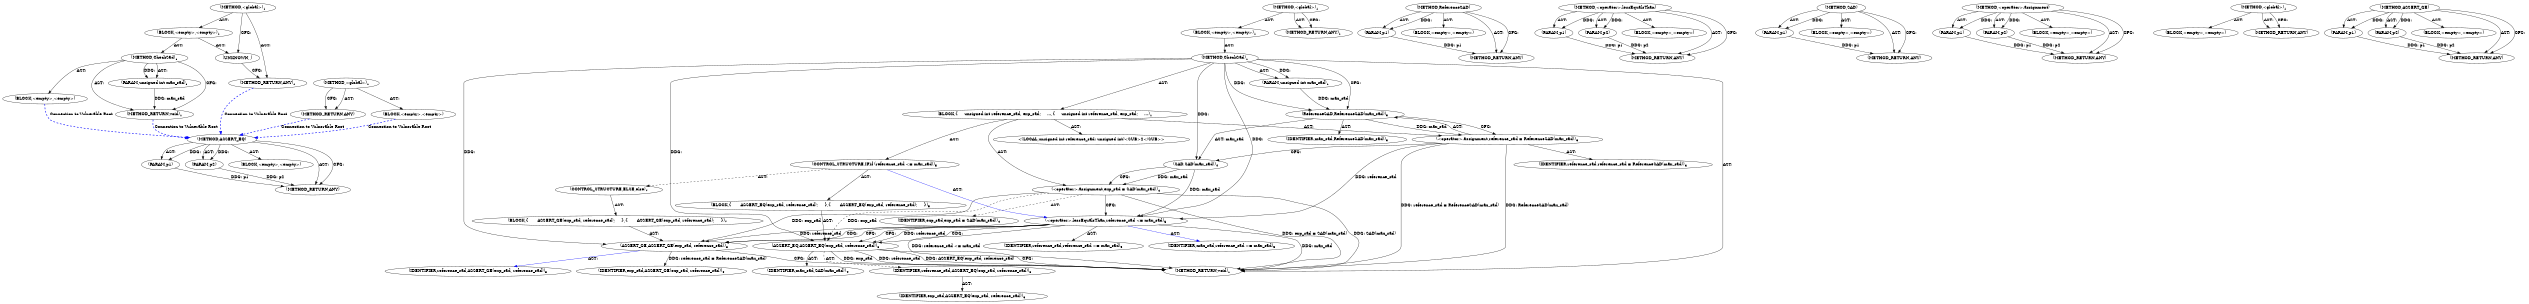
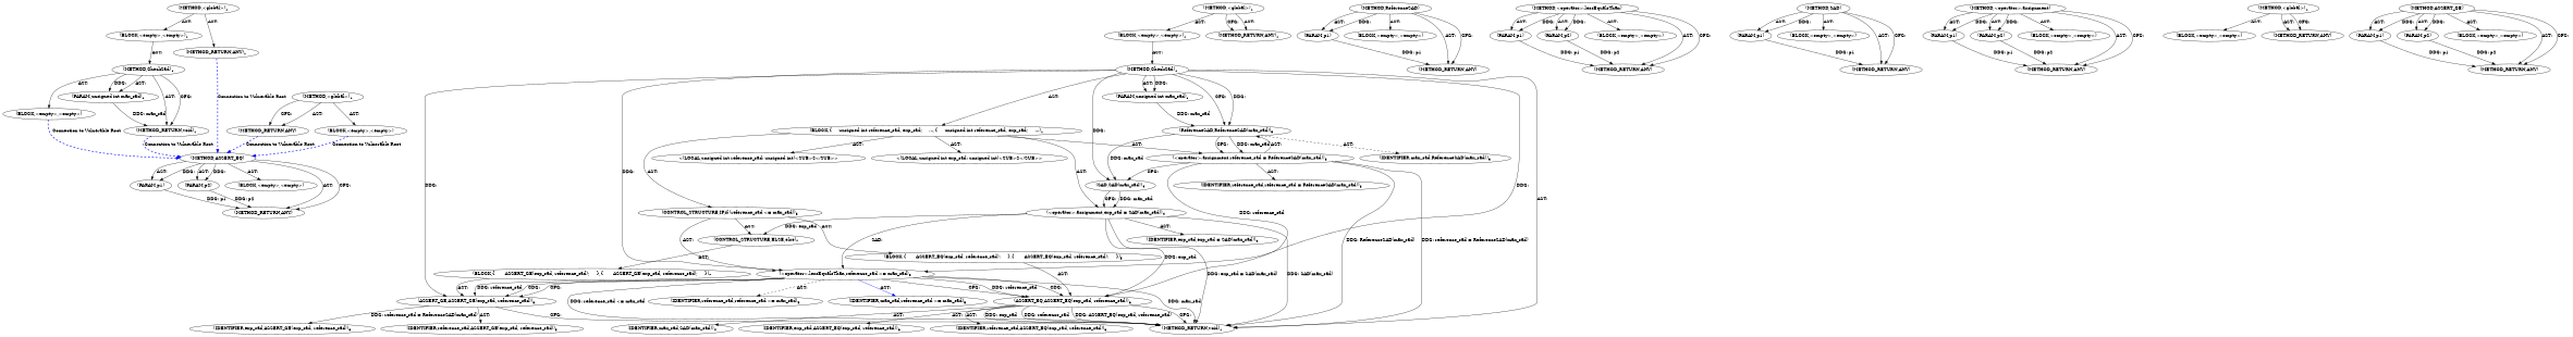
  digraph {
    n1 [label=<(METHOD,ASSERT_EQ)>]
    n2 [label=<(PARAM,p1)>]
    n3 [label=<(PARAM,p2)>]
    n4 [label=<(BLOCK,&lt;empty&gt;,&lt;empty&gt;)>]
    n5 [label=<(METHOD_RETURN,ANY)>]
    n6 [label=<(METHOD,&lt;global&gt;)<SUB>1</SUB>>]
    n7 [label=<(BLOCK,&lt;empty&gt;,&lt;empty&gt;)<SUB>1</SUB>>]
    n8 [label=<(METHOD_RETURN,ANY)<SUB>1</SUB>>]
    n9 [label=<(METHOD,CheckSad)<SUB>1</SUB>>]
    n10 [label=<(PARAM,unsigned int max_sad)<SUB>1</SUB>>]
    n11 [label=<(BLOCK,{     unsigned int reference_sad, exp_sad;     ...,{     unsigned int reference_sad, exp_sad;     ...)<SUB>1</SUB>>]
    n12 [label=<(ReferenceSAD,ReferenceSAD(max_sad))<SUB>3</SUB>>]
    n13 [label=<(SAD,SAD(max_sad))<SUB>4</SUB>>]
    n14 [label=<(&lt;operator&gt;.lessEqualsThan,reference_sad &lt;= max_sad)<SUB>5</SUB>>]
    n15 [label=<(ASSERT_EQ,ASSERT_EQ(exp_sad, reference_sad))<SUB>6</SUB>>]
    n16 [label=<(ASSERT_GE,ASSERT_GE(exp_sad, reference_sad))<SUB>8</SUB>>]
    n17 [label=<(METHOD_RETURN,void)<SUB>1</SUB>>]
    n18 [label="<(LOCAL,unsigned int reference_sad: unsigned int)<SUB>2</SUB>>"]
+   n19 [label="<(LOCAL,unsigned int exp_sad: unsigned int)<SUB>2</SUB>>"]
    n20 [label=<(&lt;operator&gt;.assignment,reference_sad = ReferenceSAD(max_sad))<SUB>3</SUB>>]
    n21 [label=<(&lt;operator&gt;.assignment,exp_sad = SAD(max_sad))<SUB>4</SUB>>]
    n22 [label=<(CONTROL_STRUCTURE,IF,if (reference_sad &lt;= max_sad))<SUB>5</SUB>>]
    n23 [label=<(IDENTIFIER,max_sad,ReferenceSAD(max_sad))<SUB>3</SUB>>]
    n24 [label=<(IDENTIFIER,reference_sad,reference_sad &lt;= max_sad)<SUB>5</SUB>>]
    n25 [label=<(IDENTIFIER,max_sad,reference_sad &lt;= max_sad)<SUB>5</SUB>>]
    n26 [label=<(IDENTIFIER,max_sad,SAD(max_sad))<SUB>4</SUB>>]
    n27 [label=<(IDENTIFIER,exp_sad,ASSERT_EQ(exp_sad, reference_sad))<SUB>6</SUB>>]
    n28 [label=<(IDENTIFIER,reference_sad,ASSERT_EQ(exp_sad, reference_sad))<SUB>6</SUB>>]
    n29 [label=<(IDENTIFIER,exp_sad,ASSERT_GE(exp_sad, reference_sad))<SUB>8</SUB>>]
    n30 [label=<(IDENTIFIER,reference_sad,ASSERT_GE(exp_sad, reference_sad))<SUB>8</SUB>>]
    n31 [label=<(IDENTIFIER,reference_sad,reference_sad = ReferenceSAD(max_sad))<SUB>3</SUB>>]
    n32 [label=<(IDENTIFIER,exp_sad,exp_sad = SAD(max_sad))<SUB>4</SUB>>]
    n33 [label=<(BLOCK,{       ASSERT_EQ(exp_sad, reference_sad);     },{       ASSERT_EQ(exp_sad, reference_sad);     })<SUB>5</SUB>>]
    n34 [label=<(CONTROL_STRUCTURE,ELSE,else)<SUB>7</SUB>>]
    n35 [label=<(BLOCK,{       ASSERT_GE(exp_sad, reference_sad);     },{       ASSERT_GE(exp_sad, reference_sad);     })<SUB>7</SUB>>]
    n36 [label=<(METHOD,ReferenceSAD)>]
    n37 [label=<(PARAM,p1)>]
    n38 [label=<(BLOCK,&lt;empty&gt;,&lt;empty&gt;)>]
    n39 [label=<(METHOD_RETURN,ANY)>]
    n40 [label=<(METHOD,&lt;operator&gt;.lessEqualsThan)>]
    n41 [label=<(PARAM,p1)>]
    n42 [label=<(PARAM,p2)>]
    n43 [label=<(BLOCK,&lt;empty&gt;,&lt;empty&gt;)>]
    n44 [label=<(METHOD_RETURN,ANY)>]
    n45 [label=<(METHOD,SAD)>]
    n46 [label=<(PARAM,p1)>]
    n47 [label=<(BLOCK,&lt;empty&gt;,&lt;empty&gt;)>]
    n48 [label=<(METHOD_RETURN,ANY)>]
    n49 [label=<(METHOD,&lt;operator&gt;.assignment)>]
    n50 [label=<(PARAM,p1)>]
    n51 [label=<(PARAM,p2)>]
    n52 [label=<(BLOCK,&lt;empty&gt;,&lt;empty&gt;)>]
    n53 [label=<(METHOD_RETURN,ANY)>]
    n54 [label=<(METHOD,&lt;global&gt;)<SUB>1</SUB>>]
    n55 [label=<(BLOCK,&lt;empty&gt;,&lt;empty&gt;)>]
    n56 [label=<(METHOD_RETURN,ANY)>]
    n57 [label=<(METHOD,ASSERT_GE)>]
    n58 [label=<(PARAM,p1)>]
    n59 [label=<(PARAM,p2)>]
    n60 [label=<(BLOCK,&lt;empty&gt;,&lt;empty&gt;)>]
    n61 [label=<(METHOD_RETURN,ANY)>]
    n62 [label=<(METHOD,&lt;global&gt;)<SUB>1</SUB>>]
    n63 [label=<(BLOCK,&lt;empty&gt;,&lt;empty&gt;)<SUB>1</SUB>>]
-   n64 [label=<(UNKNOWN,,)>]
    n65 [label=<(METHOD_RETURN,ANY)<SUB>1</SUB>>]
    n66 [label=<(METHOD,CheckSad)<SUB>1</SUB>>]
    n67 [label=<(PARAM,unsigned int max_sad)<SUB>1</SUB>>]
    n68 [label=<(BLOCK,&lt;empty&gt;,&lt;empty&gt;)>]
    n69 [label=<(METHOD_RETURN,void)<SUB>1</SUB>>]
    n70 [label=<(METHOD,&lt;global&gt;)<SUB>1</SUB>>]
    n71 [label=<(BLOCK,&lt;empty&gt;,&lt;empty&gt;)>]
    n72 [label=<(METHOD_RETURN,ANY)>]
    n1 -> n2 [label="AST: "]
    n1 -> n2 [label="DDG: "]
    n1 -> n3 [label="AST: "]
    n1 -> n3 [label="DDG: "]
    n1 -> n4 [label="AST: "]
    n1 -> n5 [label="AST: "]
    n1 -> n5 [label="CFG: "]
    n2 -> n5 [label="DDG: p1"]
    n3 -> n5 [label="DDG: p2"]
    n6 -> n7 [label="AST: "]
    n6 -> n8 [label="AST: "]
    n6 -> n8 [label="CFG: "]
    n7 -> n9 [label="AST: "]
    n9 -> n10 [label="AST: "]
    n9 -> n10 [label="DDG: "]
    n9 -> n11 [label="AST: "]
    n9 -> n12 [label="CFG: "]
    n9 -> n12 [label="DDG: "]
    n9 -> n13 [label="DDG: "]
    n9 -> n14 [label="DDG: "]
    n9 -> n15 [label="DDG: "]
    n9 -> n16 [label="DDG: "]
    n9 -> n17 [label="AST: "]
    n10 -> n12 [label="DDG: max_sad"]
    n11 -> n18 [label="AST: "]
+   n11 -> n19 [label="AST: "]
    n11 -> n20 [label="AST: "]
    n11 -> n21 [label="AST: "]
    n11 -> n22 [label="AST: "]
-   n12 -> n13 [label="AST: max_sad"]
+   n12 -> n13 [label="DDG: max_sad"]
    n12 -> n20 [label="CFG: "]
    n12 -> n20 [label="DDG: max_sad"]
-   n12 -> n23 [label="AST: "]
-   n13 -> n14 [label="DDG: max_sad"]
+   n12 -> n23 [label="AST: " style=dashed]
    n13 -> n21 [label="CFG: "]
    n13 -> n21 [label="DDG: max_sad"]
    n14 -> n15 [label="CFG: "]
    n14 -> n15 [label="DDG: reference_sad"]
    n14 -> n15 [label="CDG: "]
    n14 -> n16 [label="CFG: "]
    n14 -> n16 [label="DDG: reference_sad"]
    n14 -> n16 [label="CDG: "]
    n14 -> n17 [label="DDG: max_sad"]
    n14 -> n17 [label="DDG: reference_sad &lt;= max_sad"]
-   n14 -> n24 [label="AST: "]
+   n14 -> n24 [label="AST: " style=dashed]
    n14 -> n25 [color=blue label="AST: "]
    n15 -> n17 [label="CFG: "]
    n15 -> n17 [label="DDG: exp_sad"]
    n15 -> n17 [label="DDG: reference_sad"]
    n15 -> n17 [label="DDG: ASSERT_EQ(exp_sad, reference_sad)"]
    n15 -> n26 [label="AST: "]
-   n28 -> n27 [label="AST: "]
-   n15 -> n28 [label="AST: " style=dashed]
+   n15 -> n27 [label="AST: "]
+   n15 -> n28 [label="AST: "]
    n16 -> n17 [label="CFG: "]
    n16 -> n29 [label="DDG: reference_sad = ReferenceSAD(max_sad)"]
-   n16 -> n30 [label="AST: " color=blue]
+   n16 -> n30 [label="AST: "]
    n20 -> n12 [label="AST: "]
    n20 -> n13 [label="CFG: "]
    n20 -> n14 [label="DDG: reference_sad"]
    n20 -> n17 [label="DDG: ReferenceSAD(max_sad)"]
    n20 -> n17 [label="DDG: reference_sad = ReferenceSAD(max_sad)"]
    n20 -> n31 [label="AST: "]
-   n21 -> n14 [label="CFG: "]
-   n21 -> n15 [label="DDG: exp_sad" style=dashed]
-   n21 -> n16 [label="DDG: exp_sad"]
+   n21 -> n14 [label="SAD: "]
+   n21 -> n15 [label="DDG: exp_sad"]
+   n21 -> n34 [label="DDG: exp_sad"]
    n21 -> n17 [label="DDG: SAD(max_sad)"]
    n21 -> n17 [label="DDG: exp_sad = SAD(max_sad)"]
-   n21 -> n32 [label="AST: " style=dashed]
-   n22 -> n14 [label="AST: " color=blue]
+   n21 -> n32 [label="AST: "]
+   n22 -> n14 [label="AST: "]
    n22 -> n33 [label="AST: "]
-   n22 -> n34 [label="AST: " style=dashed]
+   n22 -> n34 [label="AST: "]
    n33 -> n15 [label="AST: "]
    n34 -> n35 [label="AST: "]
    n35 -> n16 [label="AST: "]
    n36 -> n37 [label="AST: "]
    n36 -> n37 [label="DDG: "]
    n36 -> n38 [label="AST: "]
    n36 -> n39 [label="AST: "]
    n36 -> n39 [label="CFG: "]
    n37 -> n39 [label="DDG: p1"]
    n40 -> n41 [label="AST: "]
    n40 -> n41 [label="DDG: "]
    n40 -> n42 [label="AST: "]
    n40 -> n42 [label="DDG: "]
    n40 -> n43 [label="AST: "]
    n40 -> n44 [label="AST: "]
    n40 -> n44 [label="CFG: "]
    n41 -> n44 [label="DDG: p1"]
    n42 -> n44 [label="DDG: p2"]
    n45 -> n46 [label="AST: "]
    n45 -> n46 [label="DDG: "]
    n45 -> n47 [label="AST: "]
    n45 -> n48 [label="AST: "]
    n45 -> n48 [label="CFG: "]
    n46 -> n48 [label="DDG: p1"]
    n49 -> n50 [label="AST: "]
    n49 -> n50 [label="DDG: "]
    n49 -> n51 [label="AST: "]
    n49 -> n51 [label="DDG: "]
    n49 -> n52 [label="AST: "]
    n49 -> n53 [label="AST: "]
    n49 -> n53 [label="CFG: "]
    n50 -> n53 [label="DDG: p1"]
    n51 -> n53 [label="DDG: p2"]
    n54 -> n55 [label="AST: "]
    n54 -> n56 [label="AST: "]
    n54 -> n56 [label="CFG: "]
    n57 -> n58 [label="AST: "]
    n57 -> n58 [label="DDG: "]
    n57 -> n59 [label="AST: "]
    n57 -> n59 [label="DDG: "]
    n57 -> n60 [label="AST: "]
    n57 -> n61 [label="AST: "]
    n57 -> n61 [label="CFG: "]
    n58 -> n61 [label="DDG: p1"]
    n59 -> n61 [label="DDG: p2"]
    n62 -> n63 [label="AST: "]
-   n62 -> n64 [label="CFG: "]
    n62 -> n65 [label="AST: "]
-   n63 -> n64 [label="AST: "]
    n63 -> n66 [label="AST: "]
-   n64 -> n65 [label="CFG: "]
    n65 -> n1 [color=blue label="Connection to Vulnerable Root" penwidth=2.0 style=dashed]
    n66 -> n67 [label="AST: "]
    n66 -> n67 [label="DDG: "]
    n66 -> n68 [label="AST: "]
    n66 -> n69 [label="AST: "]
    n66 -> n69 [label="CFG: "]
    n67 -> n69 [label="DDG: max_sad"]
    n68 -> n1 [color=blue label="Connection to Vulnerable Root" penwidth=2.0 style=dashed]
    n69 -> n1 [color=blue label="Connection to Vulnerable Root" penwidth=2.0 style=dashed]
    n70 -> n71 [label="AST: "]
    n70 -> n72 [label="AST: "]
    n70 -> n72 [label="CFG: "]
    n71 -> n1 [color=blue label="Connection to Vulnerable Root" penwidth=2.0 style=dashed]
    n72 -> n1 [color=blue label="Connection to Vulnerable Root" penwidth=2.0 style=dashed]
  }
